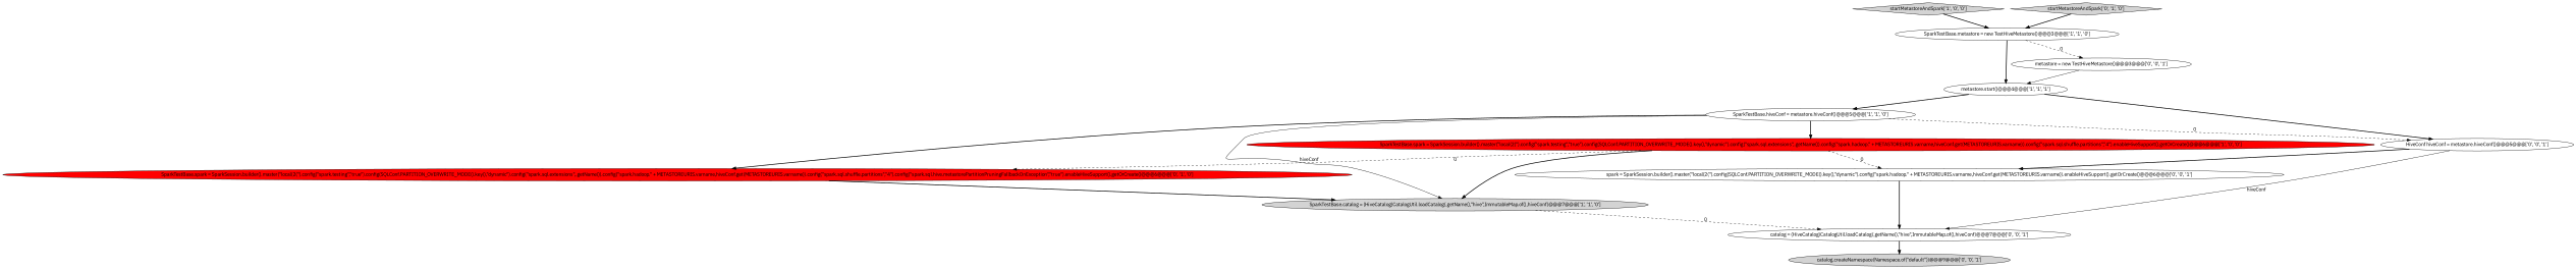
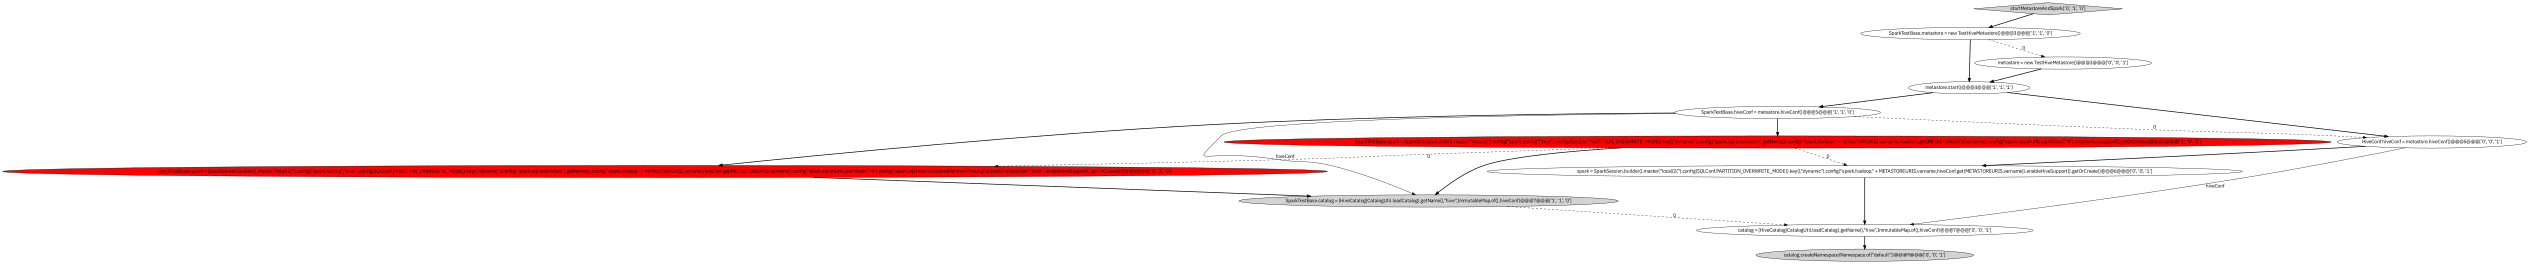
  digraph {
    fontname="IBM Plex Sans"
    node [fillcolor=white fontname="IBM Plex Sans" shape=ellipse style=filled]
    edge [fontname="IBM Plex Sans" style=bold]
-   n1 [fillcolor=lightgray label="startMetastoreAndSpark['1', '0', '0']" shape=diamond]
    n2 [label="SparkTestBase.metastore = new TestHiveMetastore()@@@3@@@['1', '1', '0']"]
    n3 [label="metastore.start()@@@4@@@['1', '1', '1']"]
    n4 [label="metastore = new TestHiveMetastore()@@@3@@@['0', '0', '1']"]
    n5 [fillcolor=red label="SparkTestBase.spark = SparkSession.builder().master(\"local(2(\").config(\"spark.testing\",\"true\").config(SQLConf.PARTITION_OVERWRITE_MODE().key(),\"dynamic\").config(\"spark.sql.extensions\",.getName()).config(\"spark.hadoop.\" + METASTOREURIS.varname,hiveConf.get(METASTOREURIS.varname)).config(\"spark.sql.shuffle.partitions\",\"4\").enableHiveSupport().getOrCreate()@@@6@@@['1', '0', '0']"]
    n6 [fillcolor=red label="SparkTestBase.spark = SparkSession.builder().master(\"local(2(\").config(\"spark.testing\",\"true\").config(SQLConf.PARTITION_OVERWRITE_MODE().key(),\"dynamic\").config(\"spark.sql.extensions\",.getName()).config(\"spark.hadoop.\" + METASTOREURIS.varname,hiveConf.get(METASTOREURIS.varname)).config(\"spark.sql.shuffle.partitions\",\"4\").config(\"spark.sql.hive.metastorePartitionPruningFallbackOnException\",\"true\").enableHiveSupport().getOrCreate()@@@6@@@['0', '1', '0']"]
    n7 [fillcolor=lightgray label="SparkTestBase.catalog = (HiveCatalog)CatalogUtil.loadCatalog(.getName(),\"hive\",ImmutableMap.of(),hiveConf)@@@7@@@['1', '1', '0']"]
    n8 [label="spark = SparkSession.builder().master(\"local(2(\").config(SQLConf.PARTITION_OVERWRITE_MODE().key(),\"dynamic\").config(\"spark.hadoop.\" + METASTOREURIS.varname,hiveConf.get(METASTOREURIS.varname)).enableHiveSupport().getOrCreate()@@@6@@@['0', '0', '1']"]
    n9 [label="catalog = (HiveCatalog)CatalogUtil.loadCatalog(.getName(),\"hive\",ImmutableMap.of(),hiveConf)@@@7@@@['0', '0', '1']"]
    n10 [label="HiveConf hiveConf = metastore.hiveConf()@@@5@@@['0', '0', '1']"]
    n11 [fillcolor=lightgray label="catalog.createNamespace(Namespace.of(\"default\"))@@@9@@@['0', '0', '1']"]
    n12 [label="SparkTestBase.hiveConf = metastore.hiveConf()@@@5@@@['1', '1', '0']"]
    n13 [fillcolor=lightgray label="startMetastoreAndSpark['0', '1', '0']" shape=diamond]
-   n1 -> n2
    n2 -> n3
    n2 -> n4 [label=0 style=dashed]
    n3 -> n10
    n3 -> n12
-   n4 -> n3 [style=solid]
+   n4 -> n3
    n5 -> n6 [label=0 style=dashed]
    n5 -> n7
    n5 -> n8 [label=0 style=dashed]
    n6 -> n7
    n7 -> n9 [label=0 style=dashed]
    n8 -> n9
    n9 -> n11
    n10 -> n8
    n10 -> n9 [label=hiveConf style=solid]
    n12 -> n5
    n12 -> n6
    n12 -> n7 [label=hiveConf style=solid]
    n12 -> n10 [label=0 style=dashed]
    n13 -> n2
  }
